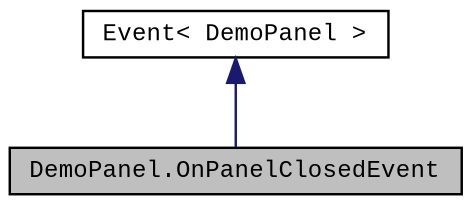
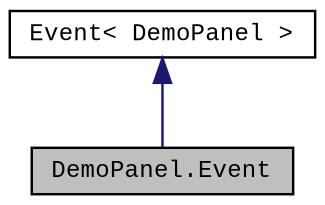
  digraph {
    fontname="Liberation Mono"
    node [color=black fontname="Liberation Mono" fontsize=10 shape=record style=filled]
-   n1 [fillcolor=grey75 fontcolor=black height=0.2 label="DemoPanel.OnPanelClosedEvent" width=0.4]
+   n1 [fillcolor=grey75 fontcolor=black height=0.2 label="DemoPanel.Event" width=0.4]
    n2 [fillcolor=white height=0.2 label="Event\< DemoPanel \>" width=0.4]
    n2 -> n1 [color=midnightblue dir=back fontname="Liberation Mono" fontsize=10 labelfontname=Helvetica labelfontsize=10 style=solid]
  }
